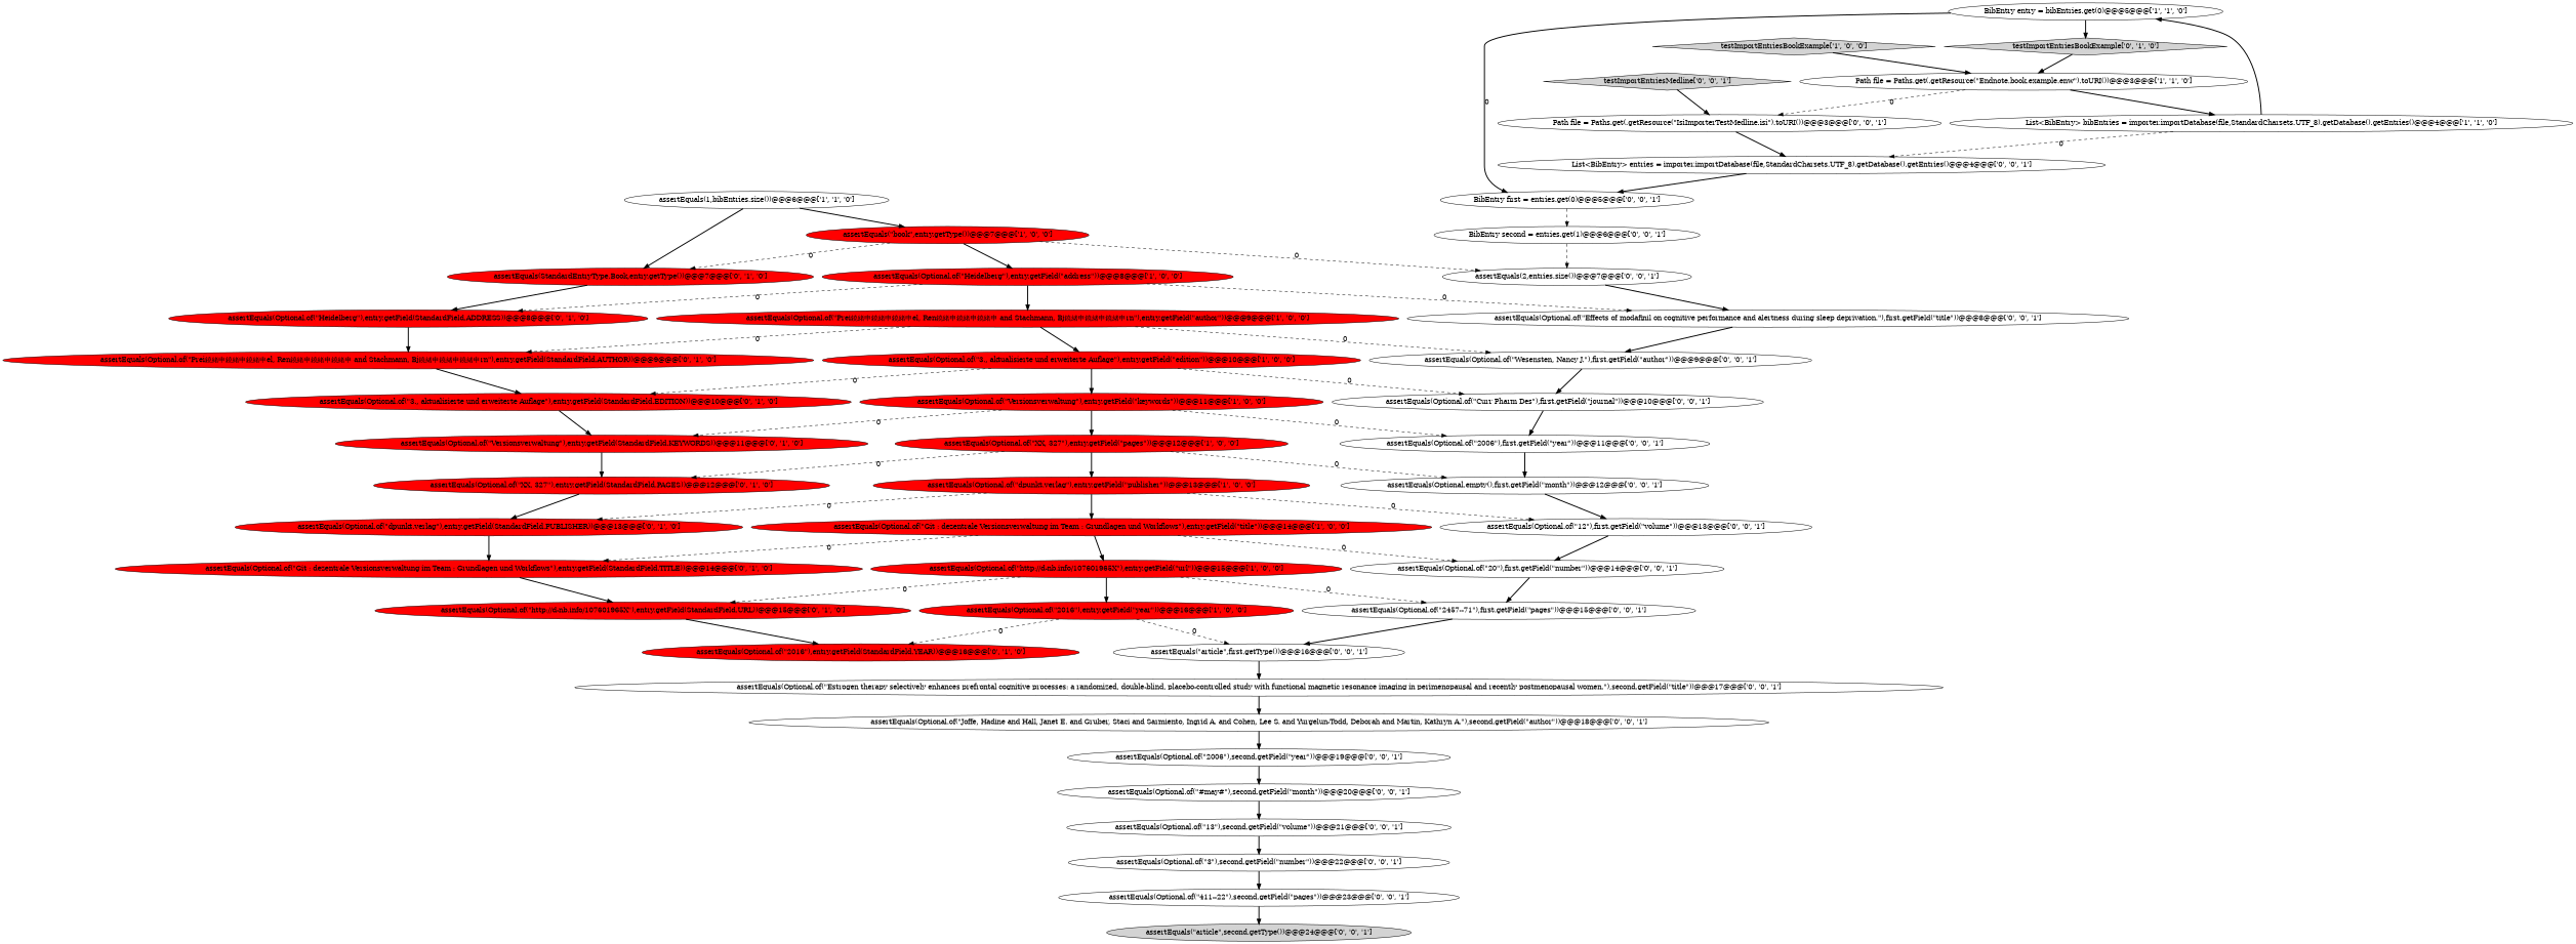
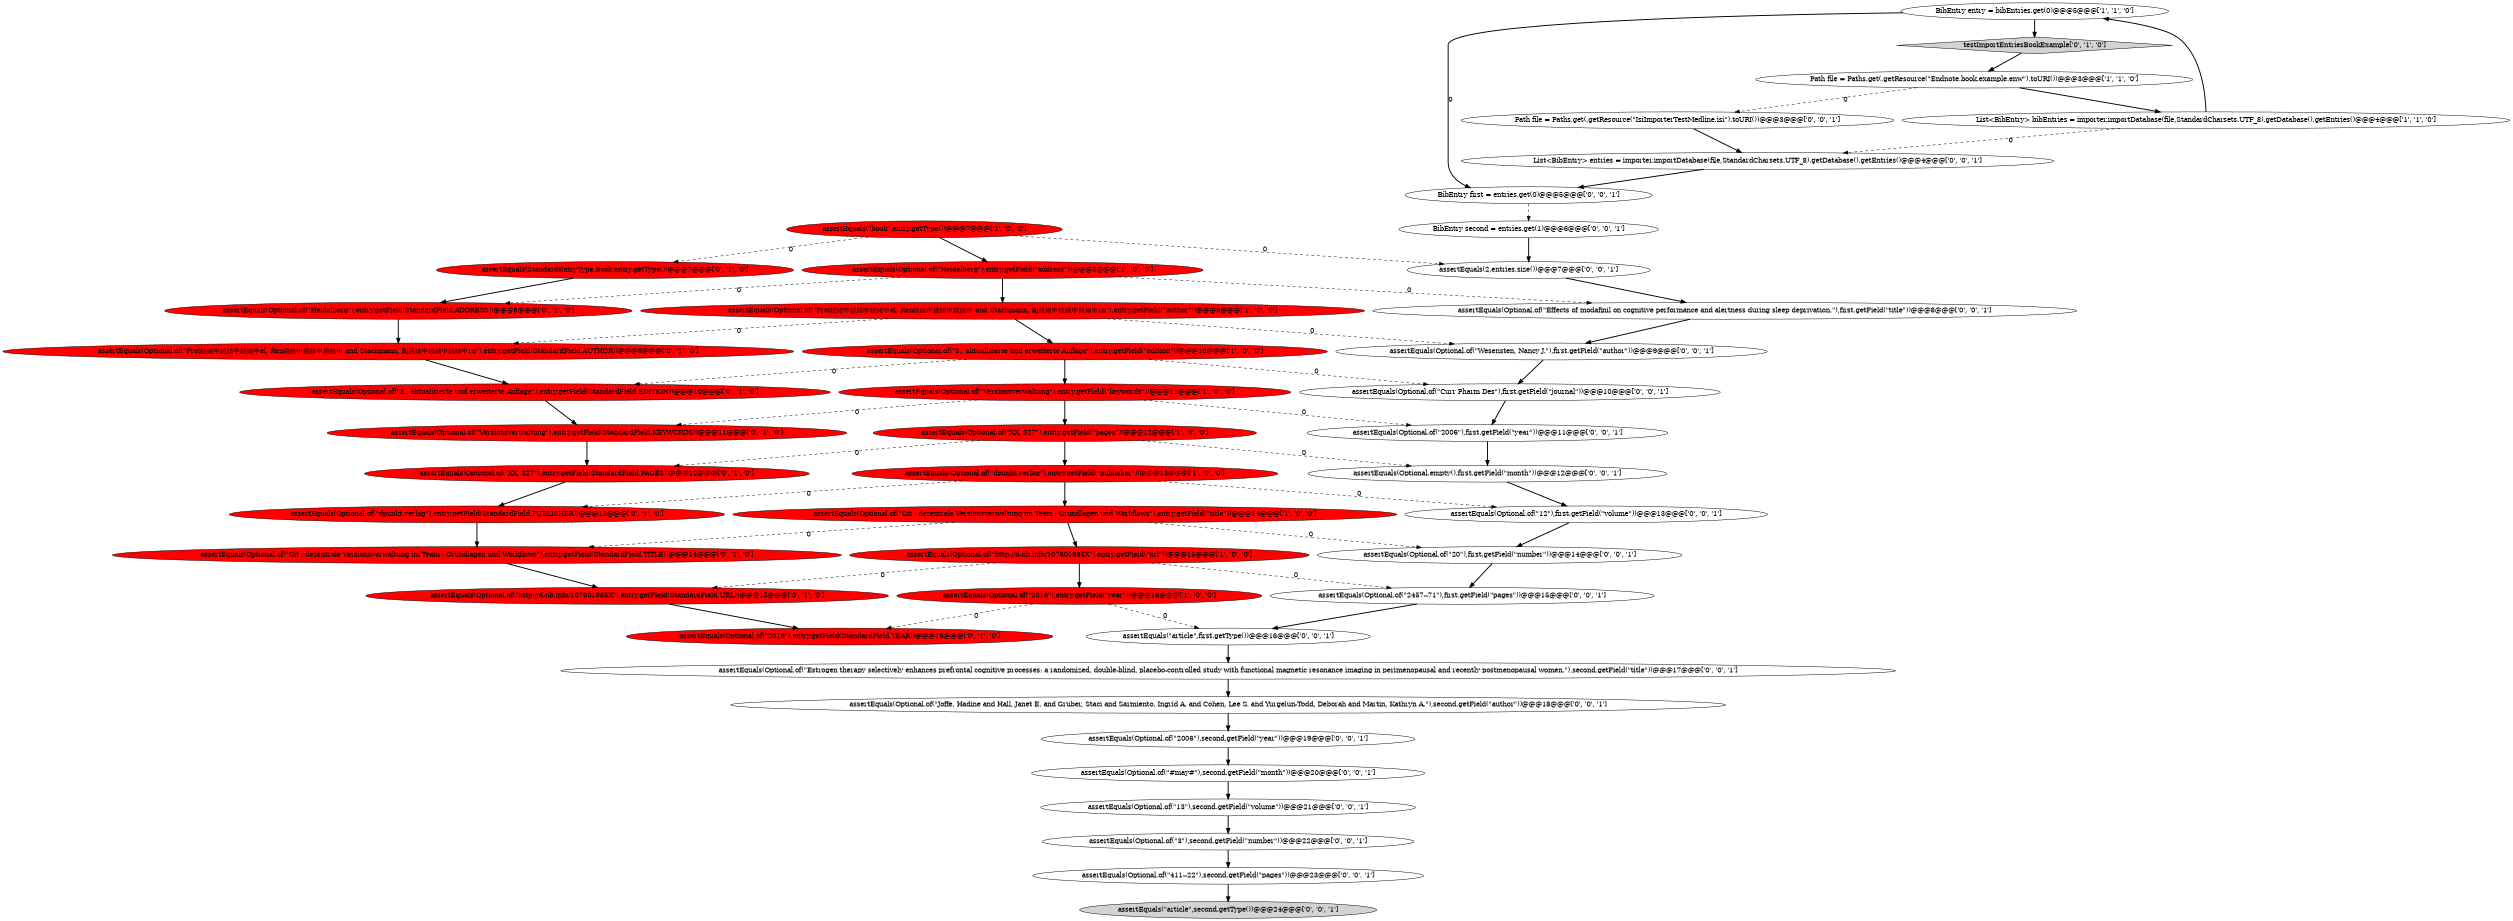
  digraph {
    node [fillcolor=white shape=ellipse style=filled]
    edge [style=bold]
    n1 [label="Path file = Paths.get(.getResource(\"IsiImporterTestMedline.isi\").toURI())@@@3@@@['0', '0', '1']"]
    n2 [label="List<BibEntry> entries = importer.importDatabase(file,StandardCharsets.UTF_8).getDatabase().getEntries()@@@4@@@['0', '0', '1']"]
    n3 [label="BibEntry first = entries.get(0)@@@5@@@['0', '0', '1']"]
    n4 [fillcolor=red label="assertEquals(Optional.of(\"3., aktualisierte und erweiterte Auflage\"),entry.getField(\"edition\"))@@@10@@@['1', '0', '0']"]
    n5 [label="assertEquals(Optional.of(\"Curr Pharm Des\"),first.getField(\"journal\"))@@@10@@@['0', '0', '1']"]
    n6 [fillcolor=red label="assertEquals(Optional.of(\"3., aktualisierte und erweiterte Auflage\"),entry.getField(StandardField.EDITION))@@@10@@@['0', '1', '0']"]
    n7 [fillcolor=red label="assertEquals(Optional.of(\"Versionsverwaltung\"),entry.getField(\"keywords\"))@@@11@@@['1', '0', '0']"]
    n8 [label="assertEquals(Optional.of(\"2006\"),first.getField(\"year\"))@@@11@@@['0', '0', '1']"]
    n9 [fillcolor=red label="assertEquals(Optional.of(\"Versionsverwaltung\"),entry.getField(StandardField.KEYWORDS))@@@11@@@['0', '1', '0']"]
    n10 [fillcolor=red label="assertEquals(Optional.of(\"XX, 327\"),entry.getField(\"pages\"))@@@12@@@['1', '0', '0']"]
    n11 [fillcolor=red label="assertEquals(Optional.of(\"Git : dezentrale Versionsverwaltung im Team : Grundlagen und Workflows\"),entry.getField(StandardField.TITLE))@@@14@@@['0', '1', '0']"]
    n12 [fillcolor=red label="assertEquals(Optional.of(\"http://d-nb.info/107601965X\"),entry.getField(StandardField.URL))@@@15@@@['0', '1', '0']"]
    n13 [fillcolor=red label="assertEquals(Optional.of(\"2016\"),entry.getField(StandardField.YEAR))@@@16@@@['0', '1', '0']"]
    n14 [label="assertEquals(Optional.of(\"Estrogen therapy selectively enhances prefrontal cognitive processes: a randomized, double-blind, placebo-controlled study with functional magnetic resonance imaging in perimenopausal and recently postmenopausal women.\"),second.getField(\"title\"))@@@17@@@['0', '0', '1']"]
    n15 [label="assertEquals(Optional.of(\"Joffe, Hadine and Hall, Janet E. and Gruber, Staci and Sarmiento, Ingrid A. and Cohen, Lee S. and Yurgelun-Todd, Deborah and Martin, Kathryn A.\"),second.getField(\"author\"))@@@18@@@['0', '0', '1']"]
    n16 [label="assertEquals(Optional.of(\"2006\"),second.getField(\"year\"))@@@19@@@['0', '0', '1']"]
    n17 [label="assertEquals(Optional.empty(),first.getField(\"month\"))@@@12@@@['0', '0', '1']"]
    n18 [label="assertEquals(Optional.of(\"12\"),first.getField(\"volume\"))@@@13@@@['0', '0', '1']"]
    n19 [label="assertEquals(Optional.of(\"20\"),first.getField(\"number\"))@@@14@@@['0', '0', '1']"]
    n20 [fillcolor=red label="assertEquals(Optional.of(\"dpunkt.verlag\"),entry.getField(StandardField.PUBLISHER))@@@13@@@['0', '1', '0']"]
    n21 [fillcolor=red label="assertEquals(Optional.of(\"Heidelberg\"),entry.getField(\"address\"))@@@8@@@['1', '0', '0']"]
    n22 [label="assertEquals(Optional.of(\"Effects of modafinil on cognitive performance and alertness during sleep deprivation.\"),first.getField(\"title\"))@@@8@@@['0', '0', '1']"]
    n23 [fillcolor=red label="assertEquals(Optional.of(\"Heidelberg\"),entry.getField(StandardField.ADDRESS))@@@8@@@['0', '1', '0']"]
    n24 [fillcolor=red label="assertEquals(Optional.of(\"Prei鐃緒申鐃緒申鐃緒申el, Ren鐃緒申鐃緒申鐃緒申 and Stachmann, Bj鐃緒申鐃緒申鐃緒申rn\"),entry.getField(\"author\"))@@@9@@@['1', '0', '0']"]
    n25 [label="assertEquals(Optional.of(\"Wesensten, Nancy J.\"),first.getField(\"author\"))@@@9@@@['0', '0', '1']"]
    n26 [fillcolor=red label="assertEquals(Optional.of(\"Prei鐃緒申鐃緒申鐃緒申el, Ren鐃緒申鐃緒申鐃緒申 and Stachmann, Bj鐃緒申鐃緒申鐃緒申rn\"),entry.getField(StandardField.AUTHOR))@@@9@@@['0', '1', '0']"]
    n27 [label="assertEquals(Optional.of(\"411--22\"),second.getField(\"pages\"))@@@23@@@['0', '0', '1']"]
    n28 [fillcolor=lightgray label="assertEquals(\"article\",second.getType())@@@24@@@['0', '0', '1']"]
    n29 [fillcolor=red label="assertEquals(StandardEntryType.Book,entry.getType())@@@7@@@['0', '1', '0']"]
    n30 [label="assertEquals(Optional.of(\"#may#\"),second.getField(\"month\"))@@@20@@@['0', '0', '1']"]
    n31 [label="assertEquals(Optional.of(\"13\"),second.getField(\"volume\"))@@@21@@@['0', '0', '1']"]
    n32 [label="assertEquals(Optional.of(\"3\"),second.getField(\"number\"))@@@22@@@['0', '0', '1']"]
    n33 [label="assertEquals(2,entries.size())@@@7@@@['0', '0', '1']"]
    n34 [fillcolor=red label="assertEquals(Optional.of(\"XX, 327\"),entry.getField(StandardField.PAGES))@@@12@@@['0', '1', '0']"]
    n35 [fillcolor=red label="assertEquals(Optional.of(\"Git : dezentrale Versionsverwaltung im Team : Grundlagen und Workflows\"),entry.getField(\"title\"))@@@14@@@['1', '0', '0']"]
    n36 [fillcolor=red label="assertEquals(Optional.of(\"http://d-nb.info/107601965X\"),entry.getField(\"url\"))@@@15@@@['1', '0', '0']"]
    n37 [label="assertEquals(Optional.of(\"2457--71\"),first.getField(\"pages\"))@@@15@@@['0', '0', '1']"]
    n38 [fillcolor=red label="assertEquals(Optional.of(\"2016\"),entry.getField(\"year\"))@@@16@@@['1', '0', '0']"]
    n39 [fillcolor=red label="assertEquals(Optional.of(\"dpunkt.verlag\"),entry.getField(\"publisher\"))@@@13@@@['1', '0', '0']"]
-   n40 [fillcolor=lightgray label="testImportEntriesMedline['0', '0', '1']" shape=diamond]
    n41 [label="BibEntry second = entries.get(1)@@@6@@@['0', '0', '1']"]
    n42 [label="assertEquals(\"article\",first.getType())@@@16@@@['0', '0', '1']"]
    n43 [fillcolor=lightgray label="testImportEntriesBookExample['0', '1', '0']" shape=diamond]
    n44 [label="Path file = Paths.get(.getResource(\"Endnote.book.example.enw\").toURI())@@@3@@@['1', '1', '0']"]
    n45 [label="List<BibEntry> bibEntries = importer.importDatabase(file,StandardCharsets.UTF_8).getDatabase().getEntries()@@@4@@@['1', '1', '0']"]
-   n46 [label="assertEquals(1,bibEntries.size())@@@6@@@['1', '1', '0']"]
    n47 [fillcolor=red label="assertEquals(\"book\",entry.getType())@@@7@@@['1', '0', '0']"]
    n48 [label="BibEntry entry = bibEntries.get(0)@@@5@@@['1', '1', '0']"]
-   n49 [fillcolor=lightgray label="testImportEntriesBookExample['1', '0', '0']" shape=diamond]
    n1 -> n2
    n2 -> n3
    n3 -> n41 [style=dashed]
    n4 -> n5 [label=0 style=dashed]
    n4 -> n6 [label=0 style=dashed]
    n4 -> n7
    n5 -> n8
    n6 -> n9
    n7 -> n8 [label=0 style=dashed]
    n7 -> n9 [label=0 style=dashed]
    n7 -> n10
    n8 -> n17
    n9 -> n34
    n10 -> n17 [label=0 style=dashed]
    n10 -> n34 [label=0 style=dashed]
    n10 -> n39
    n11 -> n12
    n12 -> n13
    n14 -> n15
    n15 -> n16
    n16 -> n30
    n17 -> n18
    n18 -> n19
    n19 -> n37
    n20 -> n11
    n21 -> n22 [label=0 style=dashed]
    n21 -> n23 [label=0 style=dashed]
    n21 -> n24
    n22 -> n25
    n23 -> n26
    n24 -> n4
    n24 -> n25 [label=0 style=dashed]
    n24 -> n26 [label=0 style=dashed]
    n25 -> n5
    n26 -> n6
    n27 -> n28
    n29 -> n23
    n30 -> n31
    n31 -> n32
    n32 -> n27
    n33 -> n22
    n34 -> n20
    n35 -> n11 [label=0 style=dashed]
    n35 -> n19 [label=0 style=dashed]
    n35 -> n36
    n36 -> n12 [label=0 style=dashed]
    n36 -> n37 [label=0 style=dashed]
    n36 -> n38
    n37 -> n42
    n38 -> n13 [label=0 style=dashed]
    n38 -> n42 [label=0 style=dashed]
    n39 -> n18 [label=0 style=dashed]
    n39 -> n20 [label=0 style=dashed]
    n39 -> n35
-   n40 -> n1
-   n41 -> n33 [style=dashed]
+   n41 -> n33
    n42 -> n14
    n43 -> n44
    n44 -> n1 [label=0 style=dashed]
    n44 -> n45
    n45 -> n2 [label=0 style=dashed]
    n45 -> n48
-   n46 -> n29
-   n46 -> n47
    n47 -> n21
    n47 -> n29 [label=0 style=dashed]
    n47 -> n33 [label=0 style=dashed]
    n48 -> n3 [label=0]
    n48 -> n43
-   n49 -> n44
  }
